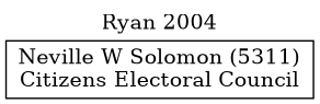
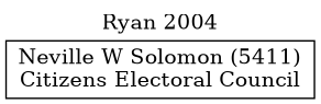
  digraph {
    label="Ryan 2004"
    labelloc=t
    mclimit=10
    rankdir=LR
-   n1 [label="Neville W Solomon (5311)\nCitizens Electoral Council" shape=box]
+   n1 [label="Neville W Solomon (5411)\nCitizens Electoral Council" shape=box]
  }
